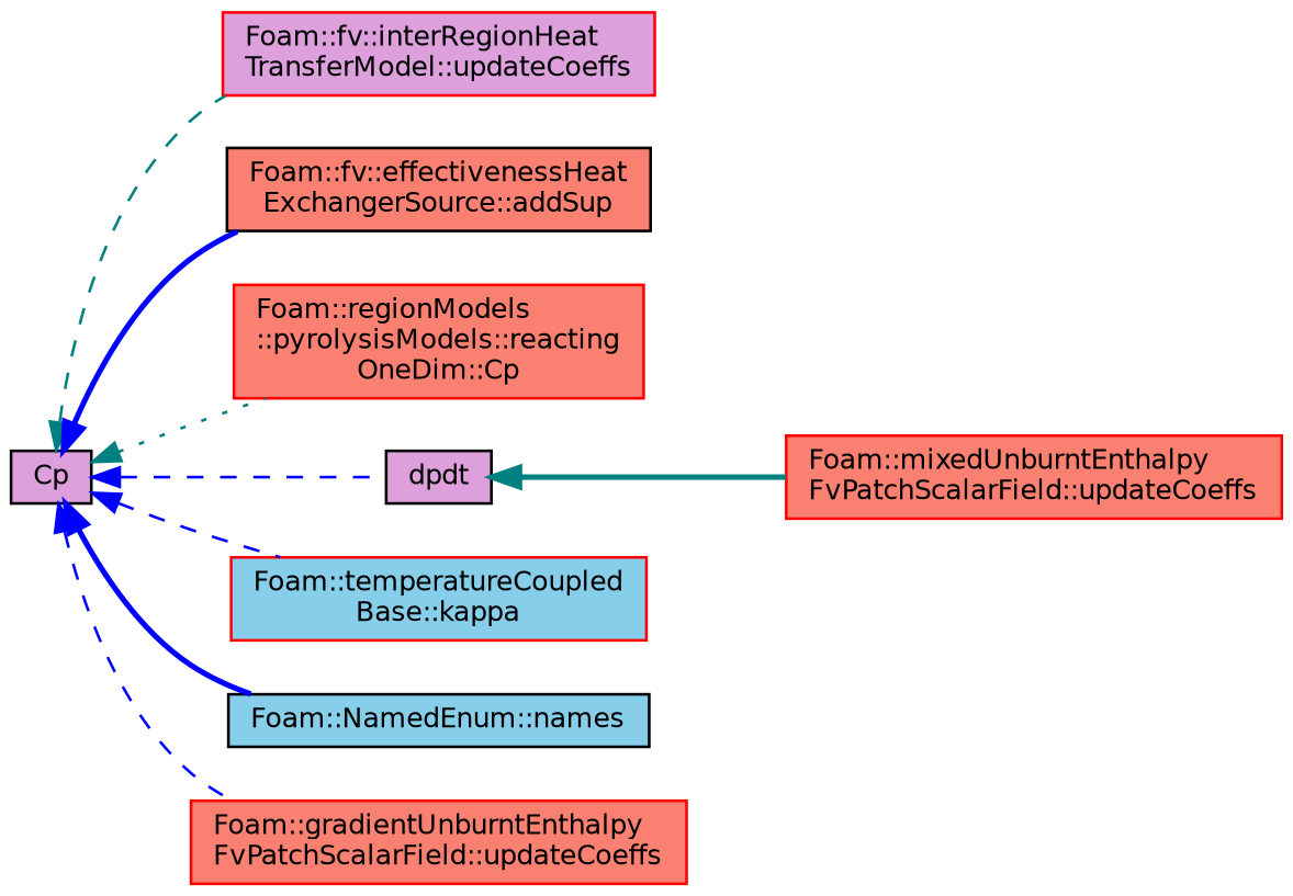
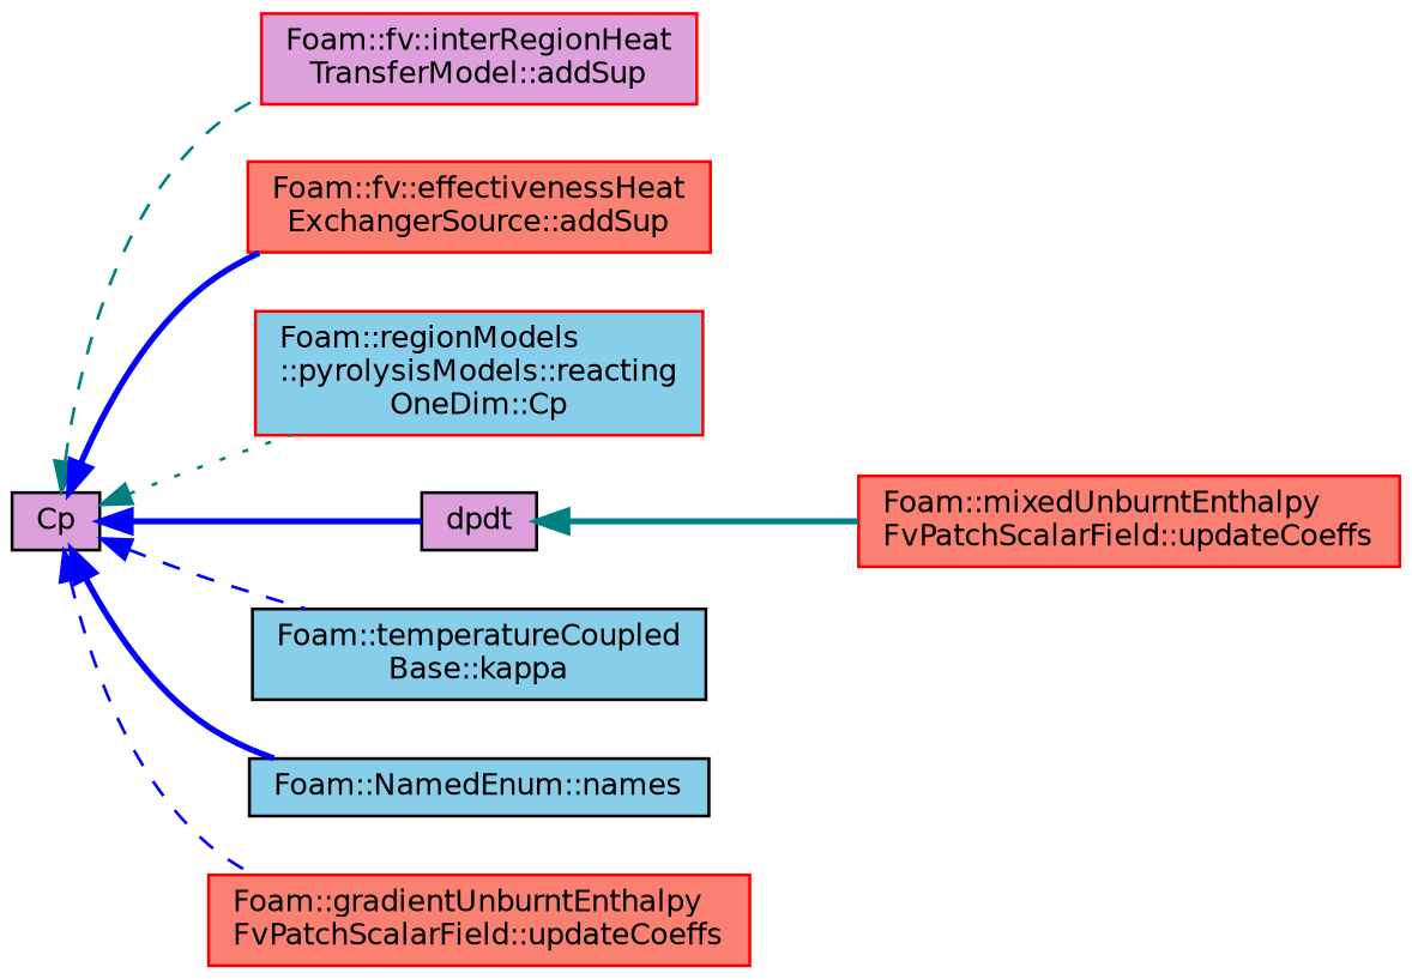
  digraph {
    rankdir=LR
    node [color=red fillcolor=plum fontname=Helvetica fontsize=10 shape=record style=filled]
    edge [color=blue dir=back fontname=Helvetica fontsize=10 labelfontname=Helvetica labelfontsize=10 style=bold]
    n1 [color=black fontcolor=black height=0.2 label=Cp width=0.4]
-   n2 [height=0.2 label="Foam::fv::interRegionHeat\lTransferModel::updateCoeffs" width=0.4]
-   n3 [color=black fillcolor=salmon height=0.2 label="Foam::fv::effectivenessHeat\lExchangerSource::addSup" width=0.4]
-   n4 [fillcolor=salmon height=0.2 label="Foam::regionModels\l::pyrolysisModels::reacting\lOneDim::Cp" width=0.4]
+   n2 [height=0.2 label="Foam::fv::interRegionHeat\lTransferModel::addSup" width=0.4]
+   n3 [fillcolor=salmon height=0.2 label="Foam::fv::effectivenessHeat\lExchangerSource::addSup" width=0.4]
+   n4 [fillcolor=skyblue height=0.2 label="Foam::regionModels\l::pyrolysisModels::reacting\lOneDim::Cp" width=0.4]
    n5 [color=black height=0.2 label=dpdt width=0.4]
-   n6 [fillcolor=skyblue height=0.2 label="Foam::temperatureCoupled\lBase::kappa" width=0.4]
+   n6 [color=black fillcolor=skyblue height=0.2 label="Foam::temperatureCoupled\lBase::kappa" width=0.4]
    n7 [color=black fillcolor=skyblue height=0.2 label="Foam::NamedEnum::names" width=0.4]
    n8 [fillcolor=salmon height=0.2 label="Foam::gradientUnburntEnthalpy\lFvPatchScalarField::updateCoeffs" width=0.4]
    n9 [fillcolor=salmon height=0.2 label="Foam::mixedUnburntEnthalpy\lFvPatchScalarField::updateCoeffs" width=0.4]
    n1 -> n2 [color=teal style=dashed]
    n1 -> n3
    n1 -> n4 [color=teal style=dotted]
-   n1 -> n5 [style=dashed]
+   n1 -> n5
    n1 -> n6 [style=dashed]
    n1 -> n7
    n1 -> n8 [style=dashed]
    n5 -> n9 [color=teal]
  }
